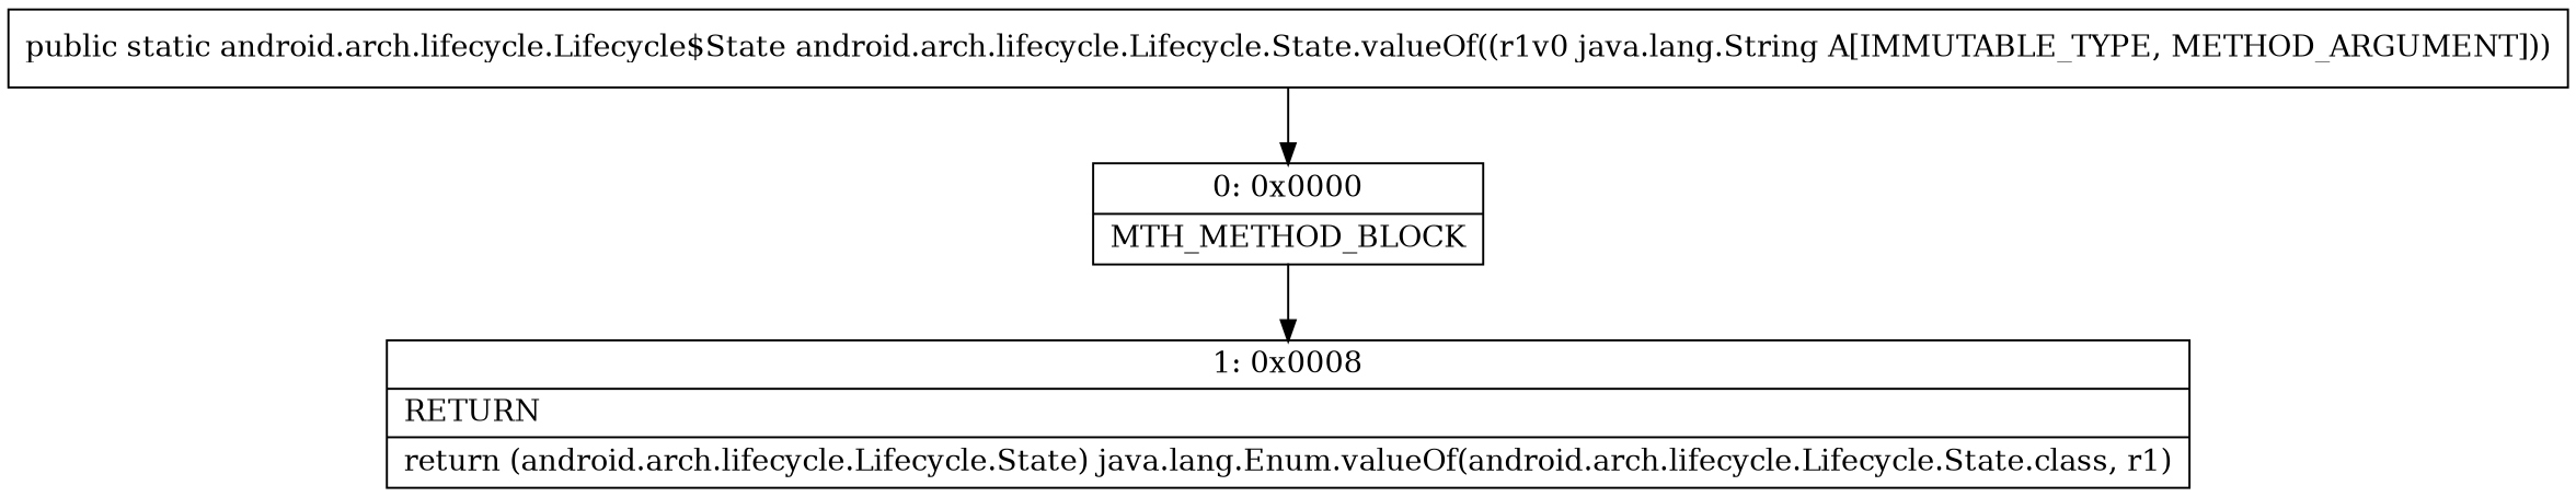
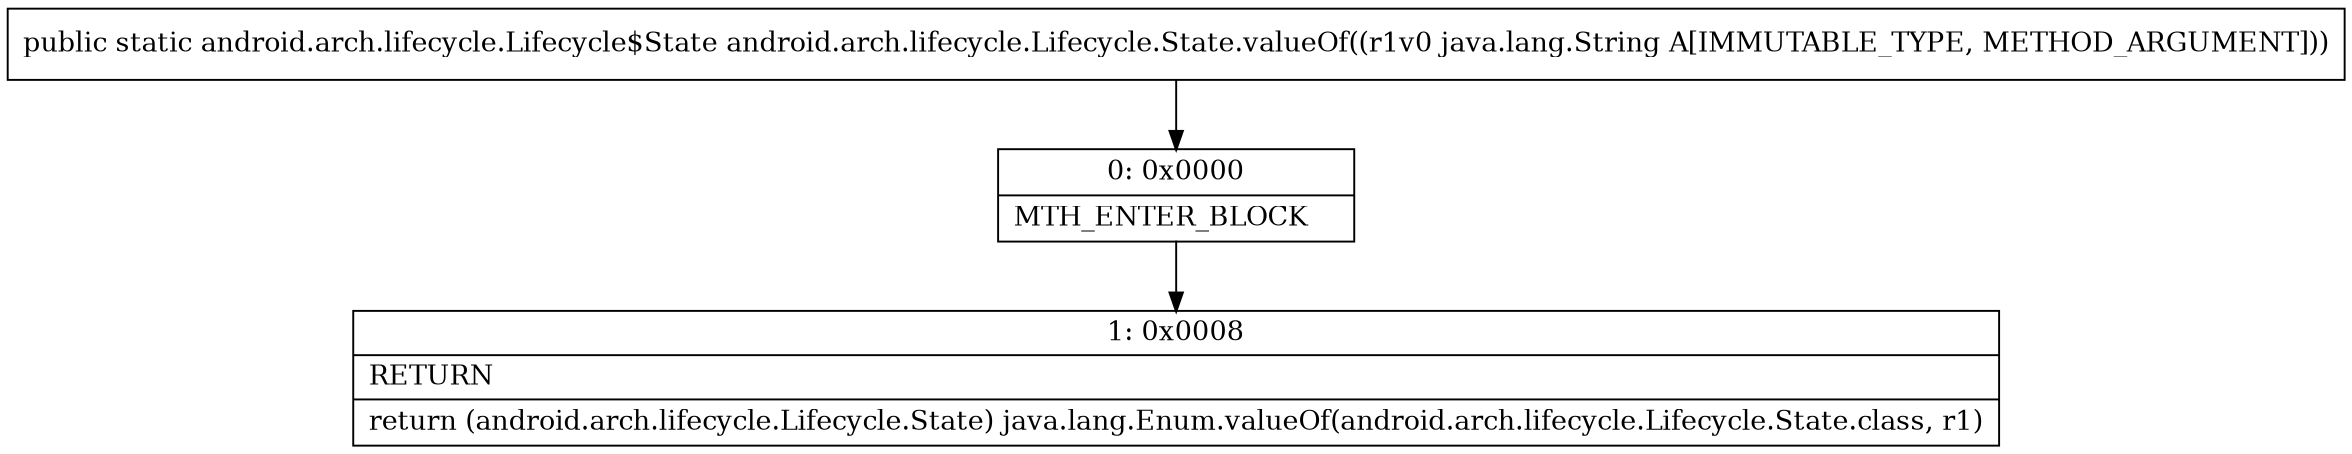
  digraph {
    node [shape=record]
-   n1 [label="{0\:\ 0x0000|MTH_METHOD_BLOCK\l}"]
+   n1 [label="{0\:\ 0x0000|MTH_ENTER_BLOCK\l}"]
    n2 [label="{1\:\ 0x0008|RETURN\l|return (android.arch.lifecycle.Lifecycle.State) java.lang.Enum.valueOf(android.arch.lifecycle.Lifecycle.State.class, r1)\l}"]
    n3 [label="{public static android.arch.lifecycle.Lifecycle$State android.arch.lifecycle.Lifecycle.State.valueOf((r1v0 java.lang.String A[IMMUTABLE_TYPE, METHOD_ARGUMENT])) }"]
    n1 -> n2
    n3 -> n1
  }
